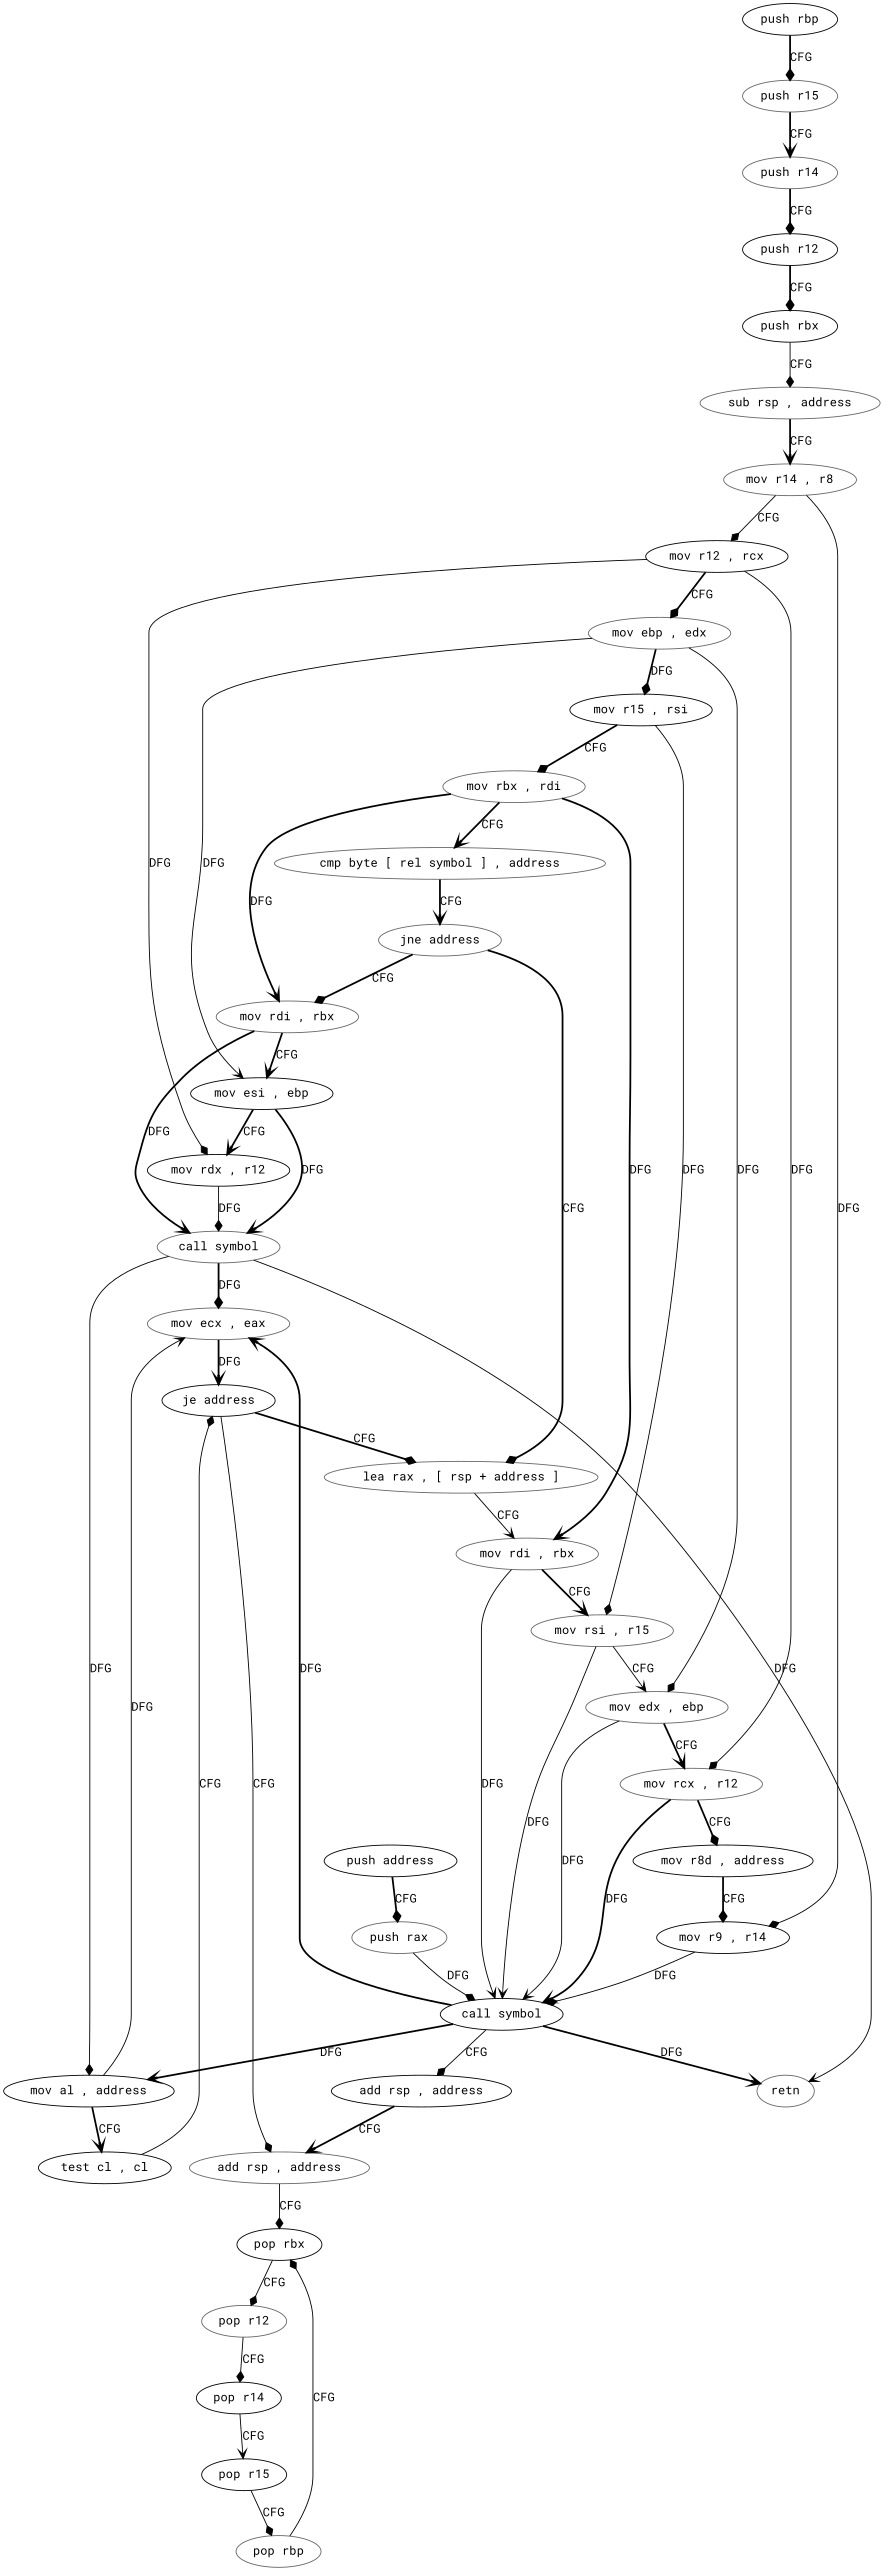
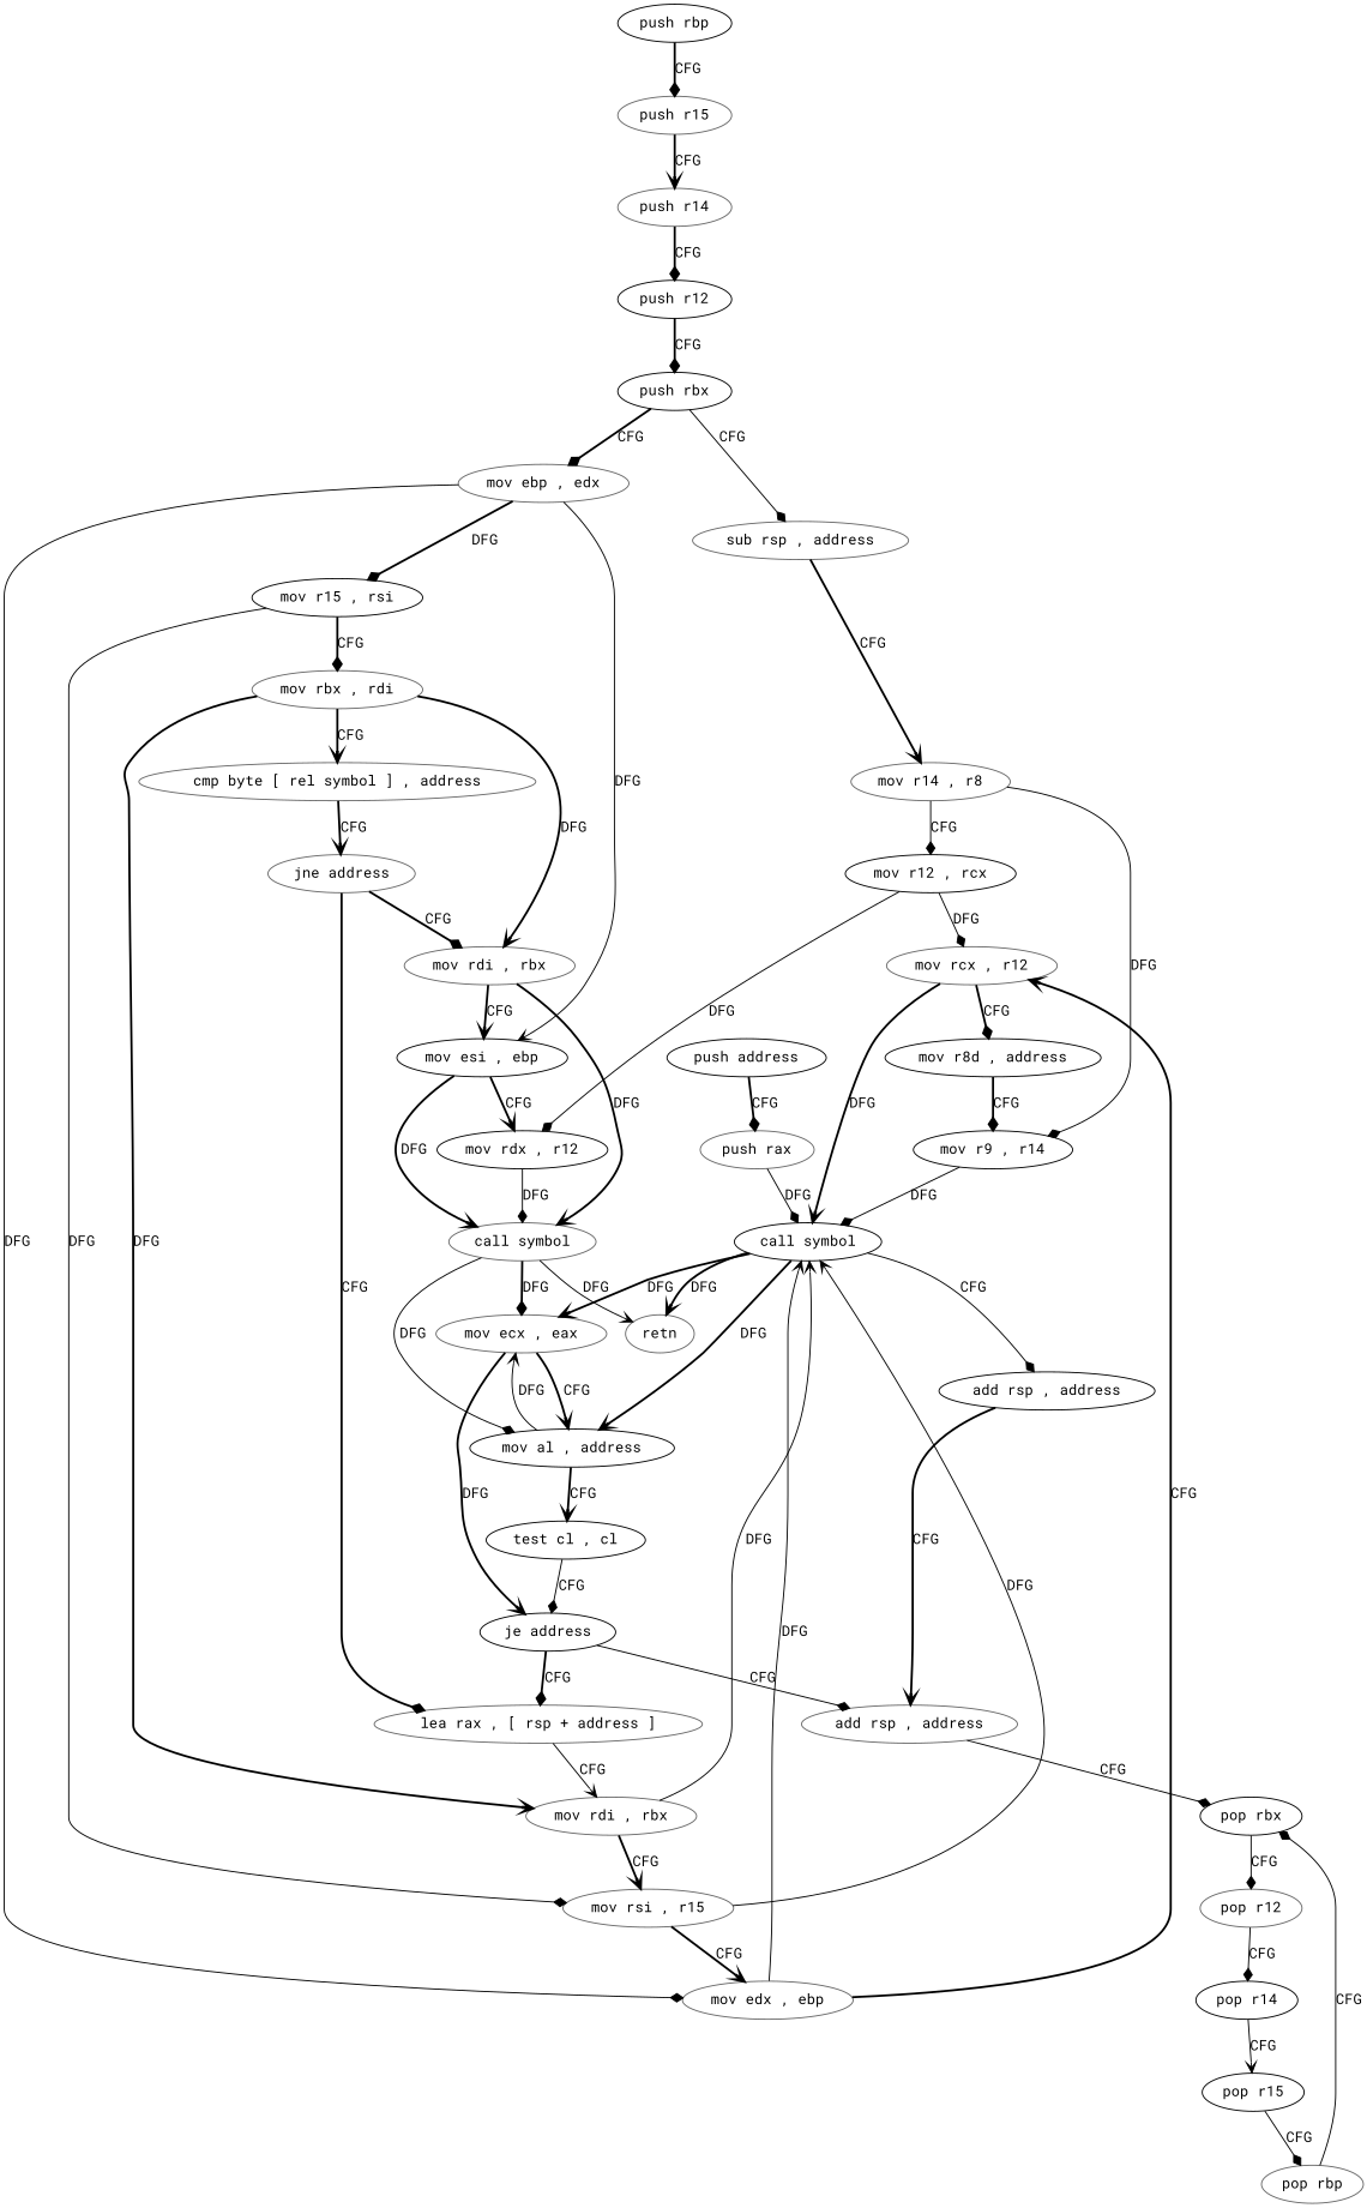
  digraph {
    fontname="Roboto Mono"
    node [color=gray40 fontname="Roboto Mono"]
    edge [arrowhead=diamond fontname="Roboto Mono" style=bold]
    n1 [color=black label="push rbp"]
    n2 [label="push r15"]
    n3 [label="push r14"]
    n4 [color=black label="push r12"]
    n5 [color=black label="push rbx"]
    n6 [label="sub rsp , address"]
    n7 [label="mov r14 , r8"]
    n8 [color=black label="mov r12 , rcx"]
    n9 [color=black label="mov r9 , r14"]
    n10 [label="mov ebp , edx"]
    n11 [label="mov rcx , r12"]
    n12 [color=black label="mov rdx , r12"]
    n13 [color=black label="call symbol"]
    n14 [color=black label="mov r15 , rsi"]
    n15 [label="mov edx , ebp"]
    n16 [color=black label="mov esi , ebp"]
    n17 [color=black label="mov r8d , address"]
    n18 [label="call symbol"]
    n19 [label="mov rbx , rdi"]
    n20 [label="mov rsi , r15"]
    n21 [label="cmp byte [ rel symbol ] , address"]
    n22 [label="mov rdi , rbx"]
    n23 [label="mov rdi , rbx"]
    n24 [label="jne address"]
    n25 [label="lea rax , [ rsp + address ]"]
    n26 [label="mov ecx , eax"]
    n27 [color=black label="mov al , address"]
    n28 [label=retn]
    n29 [color=black label="add rsp , address"]
    n30 [color=black label="push address"]
    n31 [label="push rax"]
    n32 [label="add rsp , address"]
    n33 [color=black label="je address"]
    n34 [color=black label="test cl , cl"]
    n35 [color=black label="pop rbx"]
    n36 [label="pop r12"]
    n37 [color=black label="pop r14"]
    n38 [color=black label="pop r15"]
    n39 [label="pop rbp"]
    n1 -> n2 [label=CFG]
    n2 -> n3 [arrowhead=vee label=CFG]
    n3 -> n4 [label=CFG]
    n4 -> n5 [label=CFG]
    n5 -> n6 [label=CFG style=solid]
    n6 -> n7 [arrowhead=vee label=CFG]
    n7 -> n8 [label=CFG style=solid]
    n7 -> n9 [label=DFG style=solid]
-   n8 -> n10 [label=CFG]
+   n5 -> n10 [label=CFG]
    n8 -> n11 [label=DFG style=solid]
    n8 -> n12 [label=DFG style=solid]
    n9 -> n13 [label=DFG style=solid]
    n10 -> n14 [label=DFG]
    n10 -> n15 [label=DFG style=solid]
    n10 -> n16 [arrowhead=vee label=DFG style=solid]
    n11 -> n13 [arrowhead=vee label=DFG]
    n11 -> n17 [label=CFG]
    n12 -> n18 [label=DFG style=solid]
    n13 -> n26 [arrowhead=vee label=DFG]
    n13 -> n27 [arrowhead=vee label=DFG]
    n13 -> n28 [arrowhead=vee label=DFG]
    n13 -> n29 [label=CFG style=solid]
    n14 -> n19 [label=CFG]
    n14 -> n20 [label=DFG style=solid]
    n15 -> n11 [arrowhead=vee label=CFG]
    n15 -> n13 [arrowhead=vee label=DFG style=solid]
    n16 -> n12 [arrowhead=vee label=CFG]
    n16 -> n18 [arrowhead=vee label=DFG]
    n17 -> n9 [label=CFG]
    n18 -> n26 [label=DFG]
    n18 -> n27 [label=DFG style=solid]
    n18 -> n28 [arrowhead=vee label=DFG style=solid]
    n19 -> n21 [arrowhead=vee label=CFG]
    n19 -> n22 [arrowhead=vee label=DFG]
    n19 -> n23 [arrowhead=vee label=DFG]
    n20 -> n13 [arrowhead=vee label=DFG style=solid]
-   n20 -> n15 [arrowhead=vee label=CFG style=solid]
+   n20 -> n15 [arrowhead=vee label=CFG]
    n21 -> n24 [arrowhead=vee label=CFG]
    n22 -> n16 [arrowhead=vee label=CFG]
    n22 -> n18 [arrowhead=vee label=DFG]
    n23 -> n13 [arrowhead=vee label=DFG style=solid]
    n23 -> n20 [arrowhead=vee label=CFG]
    n24 -> n22 [label=CFG]
    n24 -> n25 [label=CFG]
    n25 -> n23 [arrowhead=vee label=CFG style=solid]
+   n26 -> n27 [arrowhead=vee label=CFG]
    n26 -> n33 [arrowhead=vee label=DFG]
    n27 -> n26 [arrowhead=vee label=DFG style=solid]
    n27 -> n34 [arrowhead=vee label=CFG]
    n29 -> n32 [arrowhead=vee label=CFG]
    n30 -> n31 [label=CFG]
    n31 -> n13 [label=DFG style=solid]
    n32 -> n35 [label=CFG style=solid]
    n33 -> n25 [label=CFG]
    n33 -> n32 [label=CFG style=solid]
    n34 -> n33 [label=CFG style=solid]
    n35 -> n36 [label=CFG style=solid]
    n36 -> n37 [label=CFG style=solid]
    n37 -> n38 [arrowhead=vee label=CFG style=solid]
    n38 -> n39 [label=CFG style=solid]
    n39 -> n35 [label=CFG style=solid]
  }
